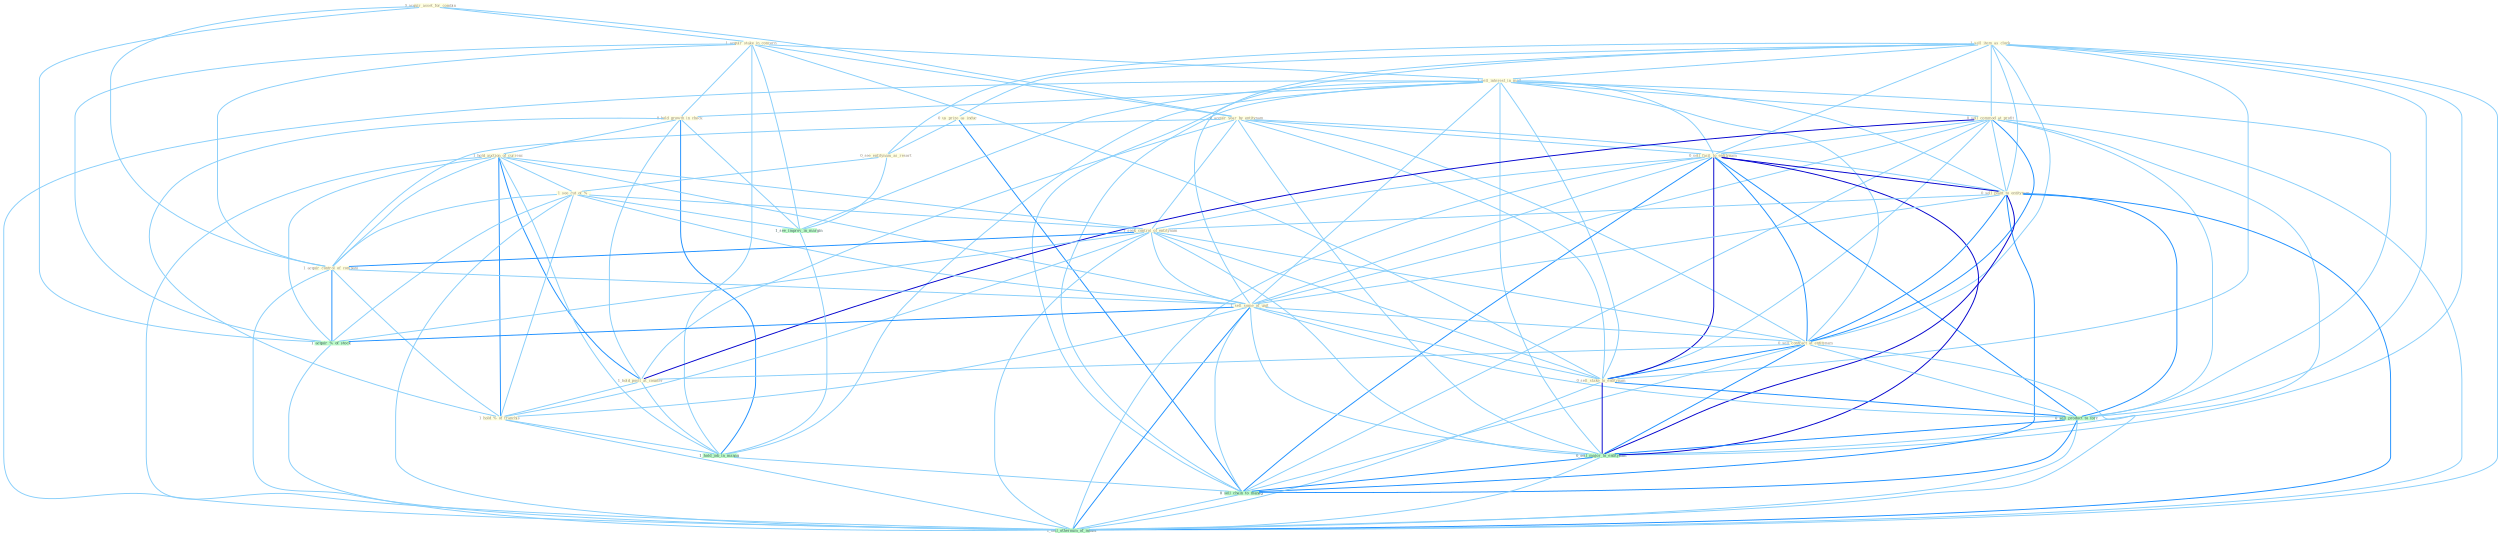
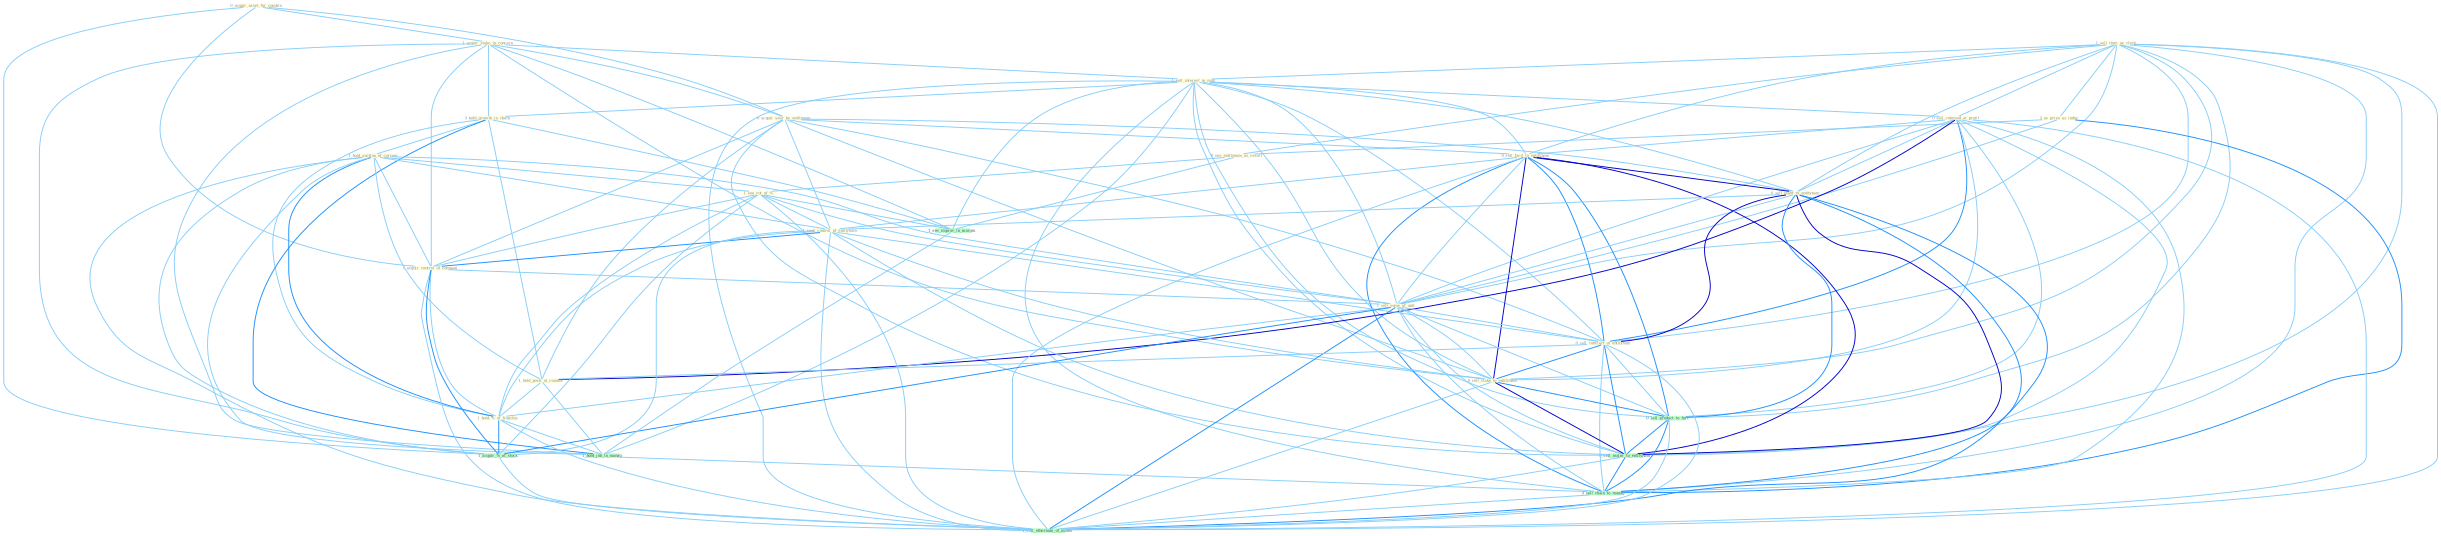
  graph {
    node [color="#ffffe0" fixedsize=true fontcolor="#8b7d6b" fontsize=4 shape=polygon style=filled]
    edge [color="#87cefa" w=1]
    "1_sell_item_as_clock " [height=.06 width=.5]
    "0_us_prize_as_induc " [height=.06 width=.5]
    "0_acquir_asset_for_combin " [height=.06 width=.5]
    "1_acquir_stake_in_concern " [height=.06 width=.5]
    "0_acquir_year_by_entitynam " [height=.06 width=.5]
    "1_sell_interest_in_mall " [height=.06 width=.5]
    "0_sell_commod_at_profit " [height=.06 width=.5]
    "0_hold_growth_in_check " [height=.06 width=.5]
    "0_sell_facil_to_entitynam " [height=.06 width=.5]
    "0_see_entitynam_as_resort " [height=.06 width=.5]
    "0_sell_plant_to_entitynam " [height=.06 width=.5]
    "1_hold_auction_of_currenc " [height=.06 width=.5]
    "1_see_cut_of_% " [height=.06 width=.5]
    "1_seek_control_of_entitynam " [height=.06 width=.5]
    "1_acquir_control_of_compani " [height=.06 width=.5]
    "1_sell_some_of_unit " [height=.06 width=.5]
    "0_sell_contract_at_entitynam " [height=.06 width=.5]
    "1_hold_posit_at_counter " [height=.06 width=.5]
    "1_hold_%_of_franchis " [height=.06 width=.5]
    "0_sell_stake_to_entitynam " [height=.06 width=.5]
    "0_sell_product_to_forc " [color="#BDFCC9" fontcolor="#2f4f4f" height=.06 width=.5]
    "0_sell_major_to_entitynam " [color="#BDFCC9" fontcolor="#2f4f4f" height=.06 width=.5]
    "0_sell_chain_to_manag " [color="#BDFCC9" fontcolor="#2f4f4f" height=.06 width=.5]
    "1_sell_othernum_of_model " [color="#BDFCC9" fontcolor="#2f4f4f" height=.06 width=.5]
    "1_acquir_%_of_stock " [color="#BDFCC9" fontcolor="#2f4f4f" height=.06 width=.5]
    "1_see_improv_in_margin " [color="#BDFCC9" fontcolor="#2f4f4f" height=.06 width=.5]
    "1_hold_job_in_manag " [color="#BDFCC9" fontcolor="#2f4f4f" height=.06 width=.5]
    subgraph sub_1 {
      "1_sell_item_as_clock "
      "0_us_prize_as_induc "
      "0_acquir_asset_for_combin "
      "1_acquir_stake_in_concern "
      "0_acquir_year_by_entitynam "
      "1_sell_interest_in_mall "
      "0_sell_commod_at_profit "
      "0_hold_growth_in_check "
      "0_sell_facil_to_entitynam "
      "0_see_entitynam_as_resort "
      "0_sell_plant_to_entitynam "
      "1_hold_auction_of_currenc "
      "1_see_cut_of_% "
      "1_seek_control_of_entitynam "
      "1_acquir_control_of_compani "
      "1_sell_some_of_unit "
      "0_sell_contract_at_entitynam "
      "1_hold_posit_at_counter "
      "1_hold_%_of_franchis "
      "0_sell_stake_to_entitynam "
    }
    subgraph sub_2 {
    }
    "1_sell_item_as_clock " -- "0_us_prize_as_induc "
    "1_sell_item_as_clock " -- "1_sell_interest_in_mall "
    "1_sell_item_as_clock " -- "0_sell_commod_at_profit "
    "1_sell_item_as_clock " -- "0_sell_facil_to_entitynam "
    "1_sell_item_as_clock " -- "0_see_entitynam_as_resort "
    "1_sell_item_as_clock " -- "0_sell_plant_to_entitynam "
    "1_sell_item_as_clock " -- "1_sell_some_of_unit "
    "1_sell_item_as_clock " -- "0_sell_contract_at_entitynam "
    "1_sell_item_as_clock " -- "0_sell_stake_to_entitynam "
    "1_sell_item_as_clock " -- "0_sell_product_to_forc "
    "1_sell_item_as_clock " -- "0_sell_major_to_entitynam "
    "1_sell_item_as_clock " -- "0_sell_chain_to_manag "
    "1_sell_item_as_clock " -- "1_sell_othernum_of_model "
    "0_us_prize_as_induc " -- "0_see_entitynam_as_resort "
    "0_us_prize_as_induc " -- "0_sell_chain_to_manag " [color="#1e90ff" w=2]
    "0_acquir_asset_for_combin " -- "1_acquir_stake_in_concern "
    "0_acquir_asset_for_combin " -- "0_acquir_year_by_entitynam "
    "0_acquir_asset_for_combin " -- "1_acquir_control_of_compani "
    "0_acquir_asset_for_combin " -- "1_acquir_%_of_stock "
    "1_acquir_stake_in_concern " -- "0_acquir_year_by_entitynam "
    "1_acquir_stake_in_concern " -- "1_sell_interest_in_mall "
    "1_acquir_stake_in_concern " -- "0_hold_growth_in_check "
    "1_acquir_stake_in_concern " -- "1_acquir_control_of_compani "
    "1_acquir_stake_in_concern " -- "0_sell_stake_to_entitynam "
    "1_acquir_stake_in_concern " -- "1_acquir_%_of_stock "
    "1_acquir_stake_in_concern " -- "1_see_improv_in_margin "
    "1_acquir_stake_in_concern " -- "1_hold_job_in_manag "
    "0_acquir_year_by_entitynam " -- "0_sell_facil_to_entitynam "
    "0_acquir_year_by_entitynam " -- "0_sell_plant_to_entitynam "
    "0_acquir_year_by_entitynam " -- "1_seek_control_of_entitynam "
    "0_acquir_year_by_entitynam " -- "1_acquir_control_of_compani "
    "0_acquir_year_by_entitynam " -- "0_sell_contract_at_entitynam "
    "0_acquir_year_by_entitynam " -- "1_hold_posit_at_counter "
    "0_acquir_year_by_entitynam " -- "0_sell_stake_to_entitynam "
    "0_acquir_year_by_entitynam " -- "0_sell_major_to_entitynam "
    "1_sell_interest_in_mall " -- "0_sell_commod_at_profit "
    "1_sell_interest_in_mall " -- "0_hold_growth_in_check "
    "1_sell_interest_in_mall " -- "0_sell_facil_to_entitynam "
    "1_sell_interest_in_mall " -- "0_sell_plant_to_entitynam "
    "1_sell_interest_in_mall " -- "1_sell_some_of_unit "
    "1_sell_interest_in_mall " -- "0_sell_contract_at_entitynam "
    "1_sell_interest_in_mall " -- "0_sell_stake_to_entitynam "
    "1_sell_interest_in_mall " -- "0_sell_product_to_forc "
    "1_sell_interest_in_mall " -- "0_sell_major_to_entitynam "
    "1_sell_interest_in_mall " -- "0_sell_chain_to_manag "
    "1_sell_interest_in_mall " -- "1_sell_othernum_of_model "
    "1_sell_interest_in_mall " -- "1_see_improv_in_margin "
    "1_sell_interest_in_mall " -- "1_hold_job_in_manag "
    "0_sell_commod_at_profit " -- "0_sell_facil_to_entitynam "
    "0_sell_commod_at_profit " -- "0_sell_plant_to_entitynam "
    "0_sell_commod_at_profit " -- "1_sell_some_of_unit "
    "0_sell_commod_at_profit " -- "0_sell_contract_at_entitynam " [color="#1e90ff" w=2]
    "0_sell_commod_at_profit " -- "1_hold_posit_at_counter " [color="#0000cd"]
    "0_sell_commod_at_profit " -- "0_sell_stake_to_entitynam "
    "0_sell_commod_at_profit " -- "0_sell_product_to_forc "
    "0_sell_commod_at_profit " -- "0_sell_major_to_entitynam "
    "0_sell_commod_at_profit " -- "0_sell_chain_to_manag "
    "0_sell_commod_at_profit " -- "1_sell_othernum_of_model "
    "0_hold_growth_in_check " -- "1_hold_auction_of_currenc "
    "0_hold_growth_in_check " -- "1_hold_posit_at_counter "
    "0_hold_growth_in_check " -- "1_hold_%_of_franchis "
    "0_hold_growth_in_check " -- "1_see_improv_in_margin "
    "0_hold_growth_in_check " -- "1_hold_job_in_manag " [color="#1e90ff" w=2]
    "0_sell_facil_to_entitynam " -- "0_sell_plant_to_entitynam " [color="#0000cd" w=3]
    "0_sell_facil_to_entitynam " -- "1_seek_control_of_entitynam "
    "0_sell_facil_to_entitynam " -- "1_sell_some_of_unit "
    "0_sell_facil_to_entitynam " -- "0_sell_contract_at_entitynam " [color="#1e90ff" w=2]
    "0_sell_facil_to_entitynam " -- "0_sell_stake_to_entitynam " [color="#0000cd" w=3]
    "0_sell_facil_to_entitynam " -- "0_sell_product_to_forc " [color="#1e90ff" w=2]
    "0_sell_facil_to_entitynam " -- "0_sell_major_to_entitynam " [color="#0000cd" w=3]
    "0_sell_facil_to_entitynam " -- "0_sell_chain_to_manag " [color="#1e90ff" w=2]
    "0_sell_facil_to_entitynam " -- "1_sell_othernum_of_model "
    "0_see_entitynam_as_resort " -- "1_see_cut_of_% "
    "0_see_entitynam_as_resort " -- "1_see_improv_in_margin "
    "0_sell_plant_to_entitynam " -- "1_seek_control_of_entitynam "
    "0_sell_plant_to_entitynam " -- "1_sell_some_of_unit "
-   "0_sell_plant_to_entitynam " -- "0_sell_contract_at_entitynam " [color="#1e90ff" w=2]
+   "0_sell_plant_to_entitynam " -- "0_sell_contract_at_entitynam " [color="#0000cd" w=2]
    "0_sell_plant_to_entitynam " -- "0_sell_product_to_forc " [color="#1e90ff" w=2]
    "0_sell_plant_to_entitynam " -- "0_sell_major_to_entitynam " [color="#0000cd" w=3]
    "0_sell_plant_to_entitynam " -- "0_sell_chain_to_manag " [color="#1e90ff" w=2]
    "0_sell_plant_to_entitynam " -- "1_sell_othernum_of_model " [color="#1e90ff"]
    "1_hold_auction_of_currenc " -- "1_see_cut_of_% "
    "1_hold_auction_of_currenc " -- "1_seek_control_of_entitynam "
    "1_hold_auction_of_currenc " -- "1_acquir_control_of_compani "
    "1_hold_auction_of_currenc " -- "1_sell_some_of_unit "
-   "1_hold_auction_of_currenc " -- "1_hold_posit_at_counter " [color="#1e90ff"]
+   "1_hold_auction_of_currenc " -- "1_hold_posit_at_counter "
    "1_hold_auction_of_currenc " -- "1_hold_%_of_franchis " [color="#1e90ff" w=2]
    "1_hold_auction_of_currenc " -- "1_sell_othernum_of_model "
    "1_hold_auction_of_currenc " -- "1_acquir_%_of_stock "
    "1_hold_auction_of_currenc " -- "1_hold_job_in_manag "
    "1_see_cut_of_% " -- "1_seek_control_of_entitynam "
    "1_see_cut_of_% " -- "1_acquir_control_of_compani "
    "1_see_cut_of_% " -- "1_sell_some_of_unit "
    "1_see_cut_of_% " -- "1_hold_%_of_franchis "
    "1_see_cut_of_% " -- "1_sell_othernum_of_model "
    "1_see_cut_of_% " -- "1_acquir_%_of_stock "
    "1_see_cut_of_% " -- "1_see_improv_in_margin "
    "1_seek_control_of_entitynam " -- "1_acquir_control_of_compani " [color="#1e90ff" w=2]
-   "1_seek_control_of_entitynam " -- "1_sell_some_of_unit "
+   "0_us_prize_as_induc " -- "1_sell_some_of_unit "
    "1_seek_control_of_entitynam " -- "0_sell_contract_at_entitynam "
    "1_seek_control_of_entitynam " -- "1_hold_%_of_franchis "
    "1_seek_control_of_entitynam " -- "0_sell_stake_to_entitynam "
    "1_seek_control_of_entitynam " -- "0_sell_major_to_entitynam "
    "1_seek_control_of_entitynam " -- "1_sell_othernum_of_model "
    "1_seek_control_of_entitynam " -- "1_acquir_%_of_stock "
    "1_acquir_control_of_compani " -- "1_sell_some_of_unit "
    "1_acquir_control_of_compani " -- "1_hold_%_of_franchis "
    "1_acquir_control_of_compani " -- "1_sell_othernum_of_model "
    "1_acquir_control_of_compani " -- "1_acquir_%_of_stock " [color="#1e90ff" w=2]
    "1_sell_some_of_unit " -- "0_sell_contract_at_entitynam "
    "1_sell_some_of_unit " -- "1_hold_%_of_franchis "
    "1_sell_some_of_unit " -- "0_sell_stake_to_entitynam "
    "1_sell_some_of_unit " -- "0_sell_product_to_forc "
    "1_sell_some_of_unit " -- "0_sell_major_to_entitynam "
    "1_sell_some_of_unit " -- "0_sell_chain_to_manag "
    "1_sell_some_of_unit " -- "1_sell_othernum_of_model " [color="#1e90ff" w=2]
    "1_sell_some_of_unit " -- "1_acquir_%_of_stock " [color="#1e90ff"]
    "0_sell_contract_at_entitynam " -- "1_hold_posit_at_counter "
    "0_sell_contract_at_entitynam " -- "0_sell_stake_to_entitynam " [color="#1e90ff" w=2]
    "0_sell_contract_at_entitynam " -- "0_sell_product_to_forc "
    "0_sell_contract_at_entitynam " -- "0_sell_major_to_entitynam " [color="#1e90ff" w=2]
    "0_sell_contract_at_entitynam " -- "0_sell_chain_to_manag "
    "0_sell_contract_at_entitynam " -- "1_sell_othernum_of_model "
    "1_hold_posit_at_counter " -- "1_hold_%_of_franchis "
    "1_hold_posit_at_counter " -- "1_hold_job_in_manag "
    "1_hold_%_of_franchis " -- "1_sell_othernum_of_model "
+   "1_hold_%_of_franchis " -- "1_acquir_%_of_stock " [color="#1e90ff" w=2]
    "1_hold_%_of_franchis " -- "1_hold_job_in_manag "
    "0_sell_stake_to_entitynam " -- "0_sell_product_to_forc " [color="#1e90ff" w=2]
    "0_sell_stake_to_entitynam " -- "0_sell_major_to_entitynam " [color="#0000cd" w=3]
    "0_sell_stake_to_entitynam " -- "1_sell_othernum_of_model "
    "0_sell_product_to_forc " -- "0_sell_major_to_entitynam " [color="#1e90ff" w=2]
    "0_sell_product_to_forc " -- "0_sell_chain_to_manag " [color="#1e90ff" w=2]
    "0_sell_product_to_forc " -- "1_sell_othernum_of_model "
    "0_sell_major_to_entitynam " -- "0_sell_chain_to_manag " [color="#1e90ff" w=2]
    "0_sell_major_to_entitynam " -- "1_sell_othernum_of_model "
    "0_sell_chain_to_manag " -- "1_sell_othernum_of_model "
    "1_acquir_%_of_stock " -- "1_sell_othernum_of_model "
    "1_see_improv_in_margin " -- "1_hold_job_in_manag "
    "1_hold_job_in_manag " -- "0_sell_chain_to_manag "
  }
